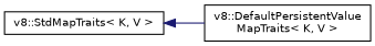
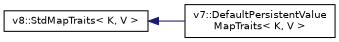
  digraph {
    rankdir=LR
    node [color=black fillcolor=white fontname=Helvetica fontsize=10 shape=record style=filled]
    n1 [height=0.2 label="v8::StdMapTraits\< K, V \>" width=0.4]
-   n2 [height=0.2 label="v8::DefaultPersistentValue\lMapTraits\< K, V \>" width=0.4]
+   n2 [height=0.2 label="v7::DefaultPersistentValue\lMapTraits\< K, V \>" width=0.4]
    n1 -> n2 [color=midnightblue dir=back fontname=Helvetica fontsize=10 labelfontname=Helvetica labelfontsize=10 style=solid]
  }
